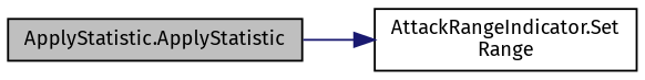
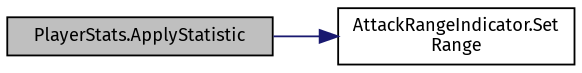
  digraph {
    rankdir=LR
    fontname="Fira Sans"
    node [color=black fontname="Fira Sans" fontsize=10 shape=record style=filled]
-   n1 [fillcolor=grey75 fontcolor=black height=0.2 label="ApplyStatistic.ApplyStatistic" width=0.4]
+   n1 [fillcolor=grey75 fontcolor=black height=0.2 label="PlayerStats.ApplyStatistic" width=0.4]
    n2 [fillcolor=white height=0.2 label="AttackRangeIndicator.Set\lRange" width=0.4]
    n1 -> n2 [color=midnightblue fontname="Fira Sans" fontsize=10 labelfontname=Helvetica labelfontsize=10 style=solid]
  }
